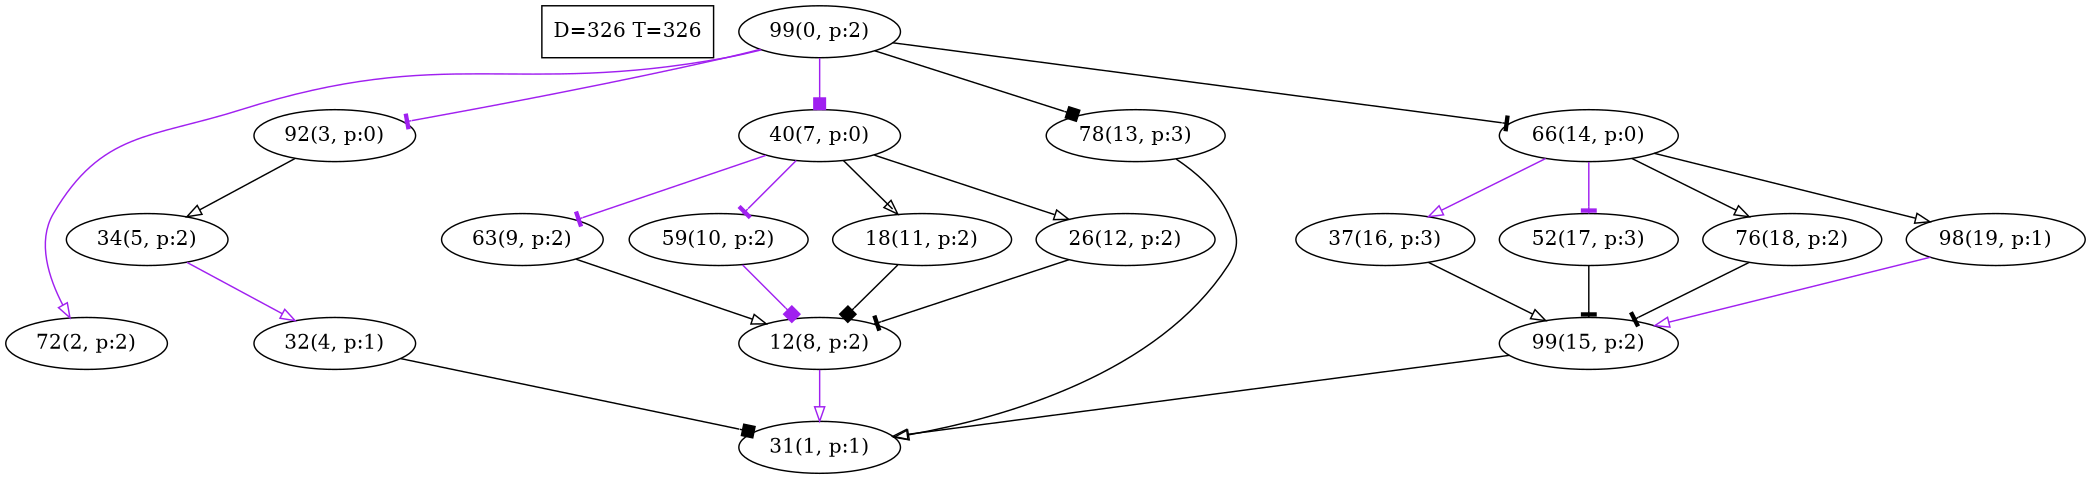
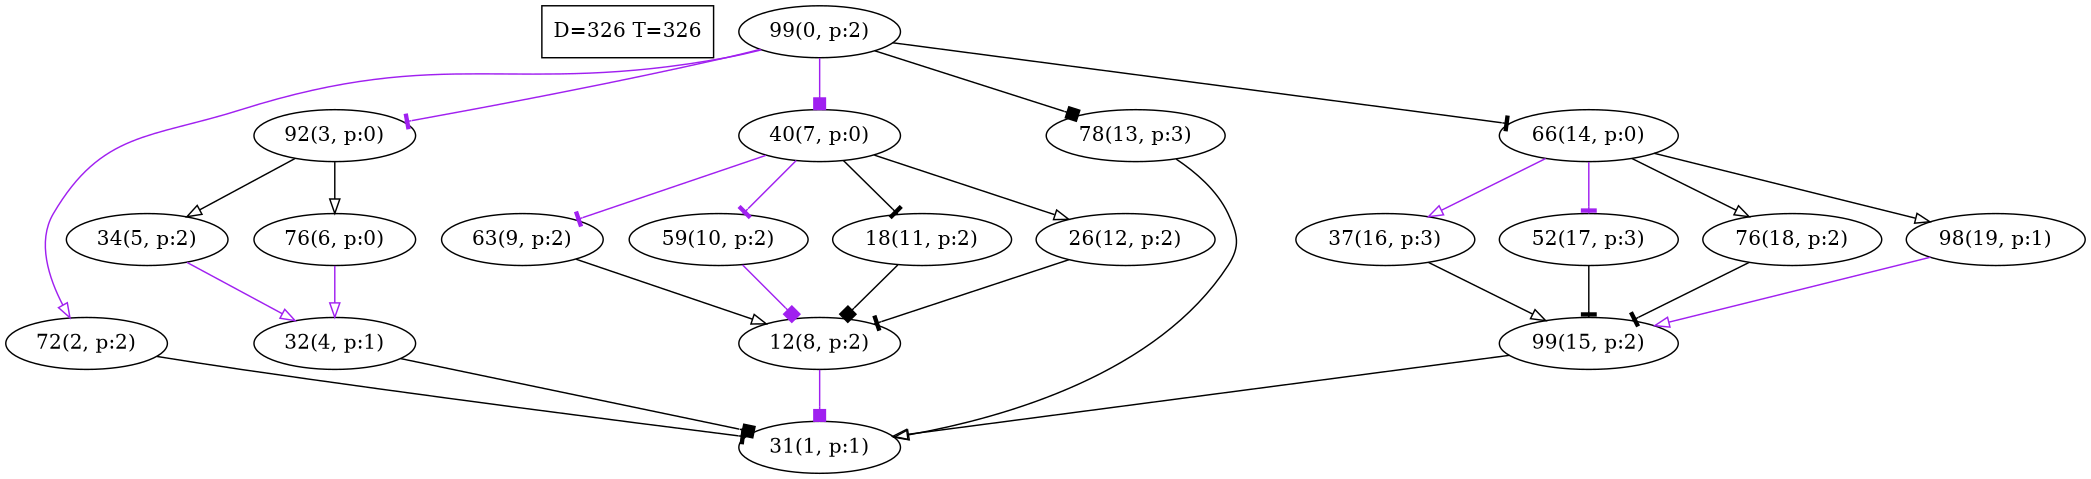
  digraph {
    edge [arrowhead=onormal color=black]
    n1 [label="D=326 T=326" shape=box]
    n2 [label="99(0, p:2)"]
    n3 [label="72(2, p:2)"]
    n4 [label="92(3, p:0)"]
    n5 [label="40(7, p:0)"]
    n6 [label="78(13, p:3)"]
    n7 [label="66(14, p:0)"]
    n8 [label="31(1, p:1)"]
    n9 [label="34(5, p:2)"]
+   n10 [label="76(6, p:0)"]
    n11 [label="63(9, p:2)"]
    n12 [label="59(10, p:2)"]
    n13 [label="18(11, p:2)"]
    n14 [label="26(12, p:2)"]
    n15 [label="37(16, p:3)"]
    n16 [label="52(17, p:3)"]
    n17 [label="76(18, p:2)"]
    n18 [label="98(19, p:1)"]
    n19 [label="32(4, p:1)"]
    n20 [label="12(8, p:2)"]
    n21 [label="99(15, p:2)"]
    n2 -> n3 [color=purple]
    n2 -> n4 [arrowhead=tee color=purple]
    n2 -> n5 [arrowhead=box color=purple]
    n2 -> n6 [arrowhead=box]
    n2 -> n7 [arrowhead=tee]
+   n3 -> n8 [arrowhead=tee]
    n4 -> n9
+   n4 -> n10
    n5 -> n11 [arrowhead=tee color=purple]
    n5 -> n12 [arrowhead=tee color=purple]
-   n5 -> n13
+   n5 -> n13 [arrowhead=tee]
    n5 -> n14
    n6 -> n8
    n7 -> n15 [color=purple]
    n7 -> n16 [arrowhead=tee color=purple]
    n7 -> n17
    n7 -> n18
    n9 -> n19 [color=purple]
+   n10 -> n19 [color=purple]
    n11 -> n20
    n12 -> n20 [arrowhead=box color=purple]
    n13 -> n20 [arrowhead=box]
    n14 -> n20 [arrowhead=tee]
    n15 -> n21
    n16 -> n21 [arrowhead=tee]
    n17 -> n21 [arrowhead=tee]
    n18 -> n21 [color=purple]
    n19 -> n8 [arrowhead=box]
-   n20 -> n8 [color=purple]
+   n20 -> n8 [arrowhead=box color=purple]
    n21 -> n8
  }
